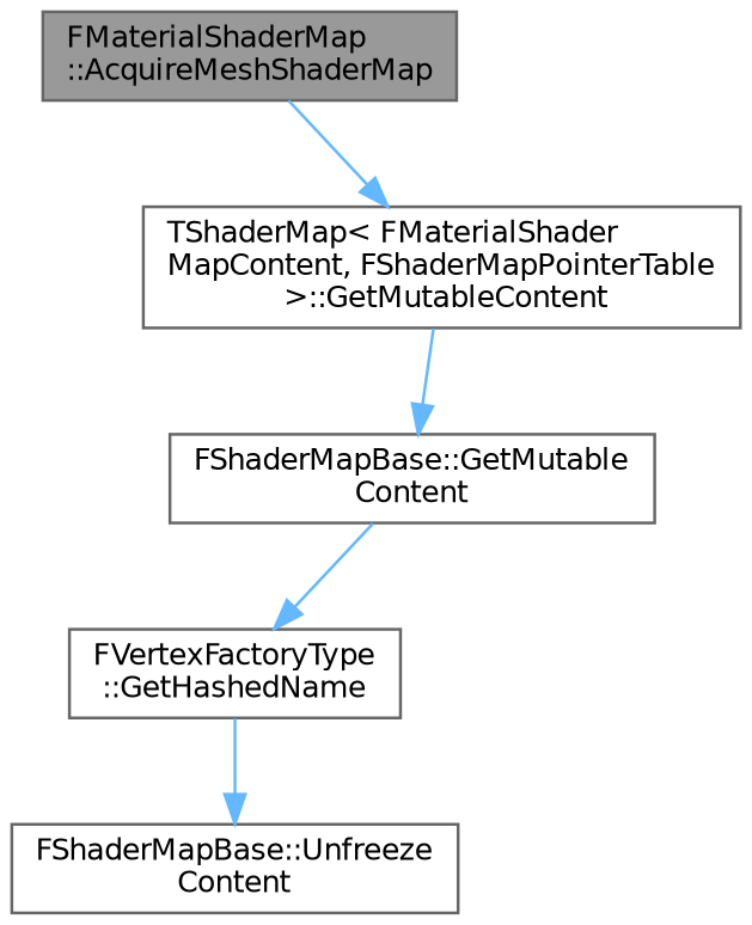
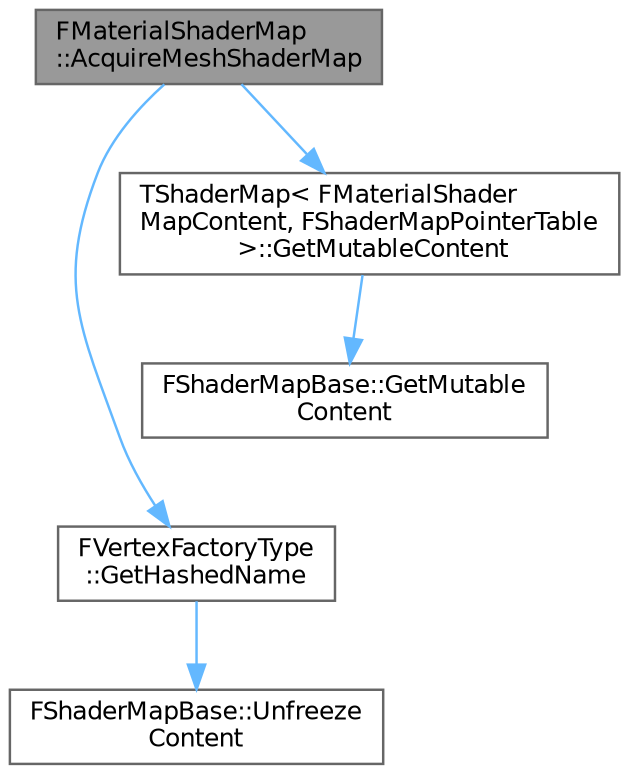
  digraph {
    fontname="DejaVu Sans"
    rankdir=TB
    node [color=grey40 fillcolor=white fontname="DejaVu Sans" fontsize=10 shape=box style=filled]
    edge [color=steelblue1 fontname="DejaVu Sans" fontsize=10 labelfontname=Helvetica labelfontsize=10 style=solid]
    n1 [color=gray40 fillcolor=grey60 fontcolor=black height=0.2 label="FMaterialShaderMap\l::AcquireMeshShaderMap" width=0.4]
    n2 [height=0.2 label="FVertexFactoryType\l::GetHashedName" width=0.4]
    n3 [height=0.2 label="TShaderMap\< FMaterialShader\lMapContent, FShaderMapPointerTable\l \>::GetMutableContent" width=0.4]
    n4 [height=0.2 label="FShaderMapBase::Unfreeze\lContent" width=0.4]
    n5 [height=0.2 label="FShaderMapBase::GetMutable\lContent" width=0.4]
-   n5 -> n2
+   n1 -> n2
    n1 -> n3
    n2 -> n4
    n3 -> n5
  }
